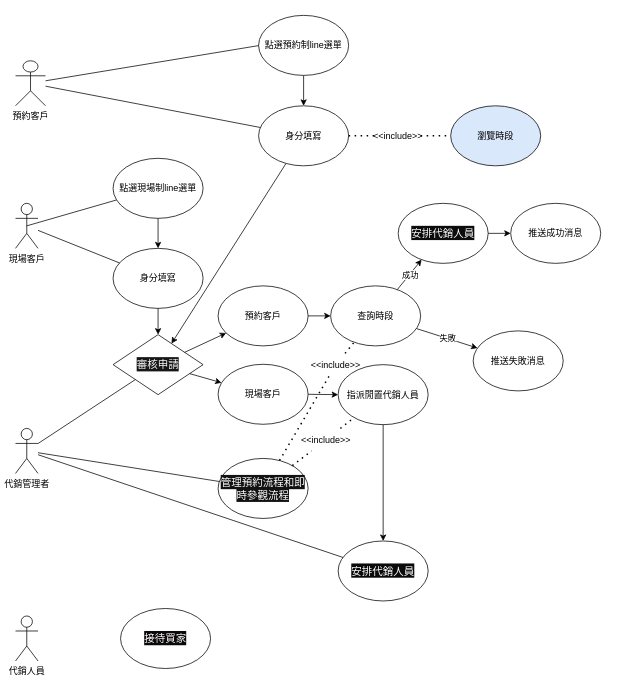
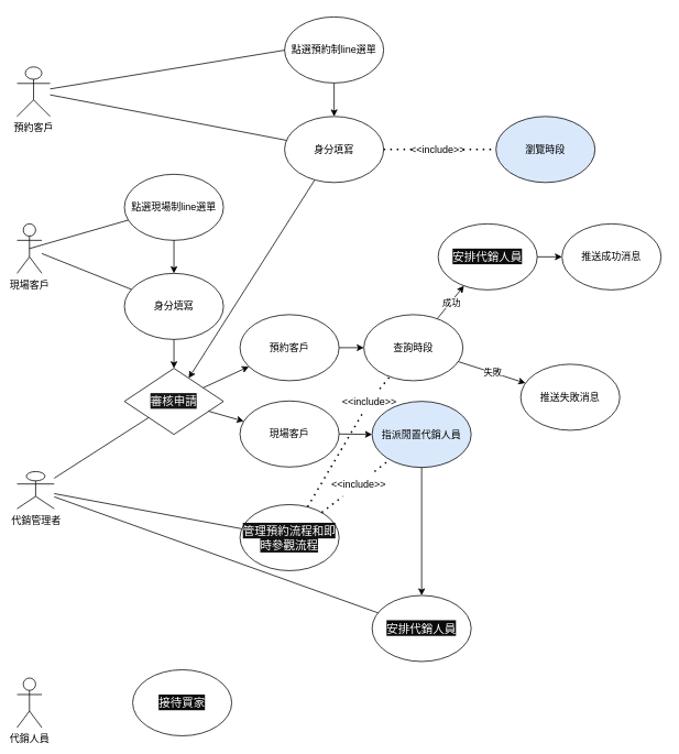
  <mxCell id="0" />
  <mxCell id="1" parent="0" />
  <mxCell id="2" value="預約客戶" style="shape=umlActor;verticalLabelPosition=bottom;verticalAlign=top;html=1;outlineConnect=0;" vertex="1" parent="1"><mxGeometry x="20" y="80.52" width="40" height="60" as="geometry" /></mxCell>
  <mxCell id="3" value="現場客戶" style="shape=umlActor;verticalLabelPosition=bottom;verticalAlign=top;html=1;outlineConnect=0;" vertex="1" parent="1"><mxGeometry x="20" y="270.52" width="30" height="60" as="geometry" /></mxCell>
- <mxCell id="4" value="代銷管理者" style="shape=umlActor;verticalLabelPosition=bottom;verticalAlign=top;html=1;outlineConnect=0;" vertex="1" parent="1"><mxGeometry x="20" y="570.52" width="30" height="60" as="geometry" /></mxCell>
+ <mxCell id="4" value="代銷管理者" style="shape=umlActor;verticalLabelPosition=bottom;verticalAlign=top;html=1;outlineConnect=0;" vertex="1" parent="1"><mxGeometry x="20" y="570.52" width="45" height="45" as="geometry" /></mxCell>
  <mxCell id="5" value="代銷人員" style="shape=umlActor;verticalLabelPosition=bottom;verticalAlign=top;html=1;outlineConnect=0;" vertex="1" parent="1"><mxGeometry x="20" y="820.52" width="30" height="60" as="geometry" /></mxCell>
  <mxCell id="6" value="身分填寫" style="ellipse;whiteSpace=wrap;html=1;" vertex="1" parent="1"><mxGeometry x="150" y="330.52" width="120" height="80" as="geometry" /></mxCell>
  <mxCell id="7" value="&lt;span style=&quot;font-family: Söhne, ui-sans-serif, system-ui, -apple-system, &amp;quot;Segoe UI&amp;quot;, Roboto, Ubuntu, Cantarell, &amp;quot;Noto Sans&amp;quot;, sans-serif, &amp;quot;Helvetica Neue&amp;quot;, Arial, &amp;quot;Apple Color Emoji&amp;quot;, &amp;quot;Segoe UI Emoji&amp;quot;, &amp;quot;Segoe UI Symbol&amp;quot;, &amp;quot;Noto Color Emoji&amp;quot;; font-size: 14px; text-align: left; white-space-collapse: preserve; background-color: rgb(23, 22, 22);&quot;&gt;&lt;font style=&quot;&quot; color=&quot;#fafafa&quot;&gt;審核申請&lt;/font&gt;&lt;/span&gt;" style="rhombus;whiteSpace=wrap;html=1;" vertex="1" parent="1"><mxGeometry x="150" y="445.52" width="120" height="80" as="geometry" /></mxCell>
  <mxCell id="8" value="&lt;span style=&quot;font-family: Söhne, ui-sans-serif, system-ui, -apple-system, &amp;quot;Segoe UI&amp;quot;, Roboto, Ubuntu, Cantarell, &amp;quot;Noto Sans&amp;quot;, sans-serif, &amp;quot;Helvetica Neue&amp;quot;, Arial, &amp;quot;Apple Color Emoji&amp;quot;, &amp;quot;Segoe UI Emoji&amp;quot;, &amp;quot;Segoe UI Symbol&amp;quot;, &amp;quot;Noto Color Emoji&amp;quot;; font-size: 14px; text-align: left; white-space-collapse: preserve; background-color: rgb(10, 10, 10);&quot;&gt;&lt;font style=&quot;&quot; color=&quot;#ffffff&quot;&gt;安排代銷人員&lt;/font&gt;&lt;/span&gt;" style="ellipse;whiteSpace=wrap;html=1;" vertex="1" parent="1"><mxGeometry x="450" y="720.52" width="120" height="80" as="geometry" /></mxCell>
  <mxCell id="9" value="&lt;span style=&quot;font-family: Söhne, ui-sans-serif, system-ui, -apple-system, &amp;quot;Segoe UI&amp;quot;, Roboto, Ubuntu, Cantarell, &amp;quot;Noto Sans&amp;quot;, sans-serif, &amp;quot;Helvetica Neue&amp;quot;, Arial, &amp;quot;Apple Color Emoji&amp;quot;, &amp;quot;Segoe UI Emoji&amp;quot;, &amp;quot;Segoe UI Symbol&amp;quot;, &amp;quot;Noto Color Emoji&amp;quot;; font-size: 14px; text-align: left; white-space-collapse: preserve; background-color: rgb(18, 18, 18);&quot;&gt;&lt;font style=&quot;&quot; color=&quot;#ffffff&quot;&gt;管理預約流程和即時參觀流程&lt;/font&gt;&lt;/span&gt;" style="ellipse;whiteSpace=wrap;html=1;" vertex="1" parent="1"><mxGeometry x="290" y="610.52" width="120" height="80" as="geometry" /></mxCell>
  <mxCell id="10" value="&lt;span style=&quot;font-family: Söhne, ui-sans-serif, system-ui, -apple-system, &amp;quot;Segoe UI&amp;quot;, Roboto, Ubuntu, Cantarell, &amp;quot;Noto Sans&amp;quot;, sans-serif, &amp;quot;Helvetica Neue&amp;quot;, Arial, &amp;quot;Apple Color Emoji&amp;quot;, &amp;quot;Segoe UI Emoji&amp;quot;, &amp;quot;Segoe UI Symbol&amp;quot;, &amp;quot;Noto Color Emoji&amp;quot;; font-size: 14px; text-align: left; white-space-collapse: preserve; background-color: rgb(10, 10, 10);&quot;&gt;&lt;font color=&quot;#faf4f4&quot;&gt;接待買家&lt;/font&gt;&lt;/span&gt;" style="ellipse;whiteSpace=wrap;html=1;" vertex="1" parent="1"><mxGeometry x="160" y="810.52" width="120" height="80" as="geometry" /></mxCell>
  <mxCell id="11" value="" style="endArrow=none;html=1;rounded=0;" edge="1" parent="1" source="7" target="4"><mxGeometry width="50" height="50" relative="1" as="geometry"><mxPoint x="380" y="810.52" as="sourcePoint" /><mxPoint x="430" y="760.52" as="targetPoint" /></mxGeometry></mxCell>
  <mxCell id="12" value="" style="endArrow=none;html=1;rounded=0;" edge="1" parent="1" source="4" target="9"><mxGeometry width="50" height="50" relative="1" as="geometry"><mxPoint x="380" y="810.52" as="sourcePoint" /><mxPoint x="430" y="760.52" as="targetPoint" /></mxGeometry></mxCell>
  <mxCell id="13" value="" style="endArrow=none;html=1;rounded=0;" edge="1" parent="1" source="4" target="8"><mxGeometry width="50" height="50" relative="1" as="geometry"><mxPoint x="380" y="810.52" as="sourcePoint" /><mxPoint x="430" y="760.52" as="targetPoint" /></mxGeometry></mxCell>
  <mxCell id="14" value="" style="endArrow=none;html=1;rounded=0;" edge="1" parent="1" source="3" target="6"><mxGeometry width="50" height="50" relative="1" as="geometry"><mxPoint x="380" y="310.52" as="sourcePoint" /><mxPoint x="430" y="260.52" as="targetPoint" /></mxGeometry></mxCell>
  <mxCell id="15" value="" style="endArrow=none;html=1;rounded=0;" edge="1" parent="1" source="2"><mxGeometry width="50" height="50" relative="1" as="geometry"><mxPoint x="380" y="310.52" as="sourcePoint" /><mxPoint x="345.709" y="59.998" as="targetPoint" /></mxGeometry></mxCell>
  <mxCell id="16" value="身分填寫" style="ellipse;whiteSpace=wrap;html=1;" vertex="1" parent="1"><mxGeometry x="344" y="140.52" width="120" height="80" as="geometry" /></mxCell>
  <mxCell id="17" value="" style="endArrow=none;html=1;rounded=0;" edge="1" parent="1" source="2" target="16"><mxGeometry width="50" height="50" relative="1" as="geometry"><mxPoint x="380" y="310.52" as="sourcePoint" /><mxPoint x="430" y="260.52" as="targetPoint" /></mxGeometry></mxCell>
  <mxCell id="18" value="點選現場制line選單" style="ellipse;whiteSpace=wrap;html=1;" vertex="1" parent="1"><mxGeometry x="150" y="210.52" width="120" height="80" as="geometry" /></mxCell>
  <mxCell id="19" value="" style="endArrow=none;html=1;rounded=0;exitX=0.5;exitY=0.5;exitDx=0;exitDy=0;exitPerimeter=0;" edge="1" parent="1" source="3" target="18"><mxGeometry width="50" height="50" relative="1" as="geometry"><mxPoint x="380" y="310.52" as="sourcePoint" /><mxPoint x="430" y="260.52" as="targetPoint" /></mxGeometry></mxCell>
  <mxCell id="20" value="預約客戶&lt;span style=&quot;color: rgba(0, 0, 0, 0); font-family: monospace; font-size: 0px; text-align: start; text-wrap: nowrap;&quot;&gt;%3CmxGraphModel%3E%3Croot%3E%3CmxCell%20id%3D%220%22%2F%3E%3CmxCell%20id%3D%221%22%20parent%3D%220%22%2F%3E%3CmxCell%20id%3D%222%22%20value%3D%22%E9%BB%9E%E9%81%B8%E9%A0%90%E7%B4%84%E5%88%B6line%E9%81%B8%E5%96%AE%22%20style%3D%22ellipse%3BwhiteSpace%3Dwrap%3Bhtml%3D1%3B%22%20vertex%3D%221%22%20parent%3D%221%22%3E%3CmxGeometry%20x%3D%22170%22%20y%3D%22100%22%20width%3D%22120%22%20height%3D%2280%22%20as%3D%22geometry%22%2F%3E%3C%2FmxCell%3E%3C%2Froot%3E%3C%2FmxGraphModel%3E&lt;/span&gt;" style="ellipse;whiteSpace=wrap;html=1;" vertex="1" parent="1"><mxGeometry x="290" y="380.52" width="120" height="80" as="geometry" /></mxCell>
  <mxCell id="21" value="現場客戶&lt;span style=&quot;color: rgba(0, 0, 0, 0); font-family: monospace; font-size: 0px; text-align: start; text-wrap: nowrap;&quot;&gt;%3CmxGraphModel%3E%3Croot%3E%3CmxCell%20id%3D%220%22%2F%3E%3CmxCell%20id%3D%221%22%20parent%3D%220%22%2F%3E%3CmxCell%20id%3D%222%22%20value%3D%22%E9%BB%9E%E9%81%B8%E9%A0%90%E7%B4%84%E5%88%B6line%E9%81%B8%E5%96%AE%22%20style%3D%22ellipse%3BwhiteSpace%3Dwrap%3Bhtml%3D1%3B%22%20vertex%3D%221%22%20parent%3D%221%22%3E%3CmxGeometry%20x%3D%22170%22%20y%3D%22100%22%20width%3D%22120%22%20height%3D%2280%22%20as%3D%22geometry%22%2F%3E%3C%2FmxCell%3E%3C%2Froot%3E%3C%2FmxGraphModel%3E&lt;/span&gt;" style="ellipse;whiteSpace=wrap;html=1;" vertex="1" parent="1"><mxGeometry x="290" y="485.02" width="120" height="80" as="geometry" /></mxCell>
  <mxCell id="22" value="" style="endArrow=classic;html=1;rounded=0;" edge="1" parent="1" source="7" target="20"><mxGeometry width="50" height="50" relative="1" as="geometry"><mxPoint x="380" y="410.52" as="sourcePoint" /><mxPoint x="430" y="360.52" as="targetPoint" /></mxGeometry></mxCell>
  <mxCell id="23" value="" style="endArrow=classic;html=1;rounded=0;" edge="1" parent="1" source="7" target="21"><mxGeometry width="50" height="50" relative="1" as="geometry"><mxPoint x="380" y="410.52" as="sourcePoint" /><mxPoint x="430" y="360.52" as="targetPoint" /></mxGeometry></mxCell>
  <mxCell id="24" value="查詢時段" style="ellipse;whiteSpace=wrap;html=1;" vertex="1" parent="1"><mxGeometry x="440" y="380.52" width="120" height="80" as="geometry" /></mxCell>
  <mxCell id="25" value="" style="endArrow=classic;html=1;rounded=0;" edge="1" parent="1" source="20" target="24"><mxGeometry width="50" height="50" relative="1" as="geometry"><mxPoint x="380" y="410.52" as="sourcePoint" /><mxPoint x="430" y="360.52" as="targetPoint" /></mxGeometry></mxCell>
  <mxCell id="26" value="推送失敗消息" style="ellipse;whiteSpace=wrap;html=1;" vertex="1" parent="1"><mxGeometry x="630" y="440.52" width="120" height="80" as="geometry" /></mxCell>
  <mxCell id="27" value="" style="endArrow=classic;html=1;rounded=0;" edge="1" parent="1" source="24" target="42"><mxGeometry relative="1" as="geometry"><mxPoint x="350" y="380.52" as="sourcePoint" /><mxPoint x="450" y="380.52" as="targetPoint" /></mxGeometry></mxCell>
  <mxCell id="28" value="成功" style="edgeLabel;resizable=0;html=1;;align=center;verticalAlign=middle;" connectable="0" vertex="1" parent="27"><mxGeometry relative="1" as="geometry" /></mxCell>
  <mxCell id="29" value="" style="endArrow=classic;html=1;rounded=0;" edge="1" parent="1" source="24" target="26"><mxGeometry relative="1" as="geometry"><mxPoint x="350" y="380.52" as="sourcePoint" /><mxPoint x="450" y="380.52" as="targetPoint" /></mxGeometry></mxCell>
  <mxCell id="30" value="失敗" style="edgeLabel;resizable=0;html=1;;align=center;verticalAlign=middle;" connectable="0" vertex="1" parent="29"><mxGeometry relative="1" as="geometry" /></mxCell>
- <mxCell id="31" value="指派閒置代銷人員" style="ellipse;whiteSpace=wrap;html=1;" vertex="1" parent="1"><mxGeometry x="450" y="485.52" width="120" height="80" as="geometry" /></mxCell>
+ <mxCell id="31" value="指派閒置代銷人員" style="ellipse;whiteSpace=wrap;html=1;fillColor=#dae8fc;" vertex="1" parent="1"><mxGeometry x="450" y="485.52" width="120" height="80" as="geometry" /></mxCell>
  <mxCell id="32" value="" style="endArrow=classic;html=1;rounded=0;" edge="1" parent="1" source="21" target="31"><mxGeometry width="50" height="50" relative="1" as="geometry"><mxPoint x="380" y="410.52" as="sourcePoint" /><mxPoint x="430" y="360.52" as="targetPoint" /></mxGeometry></mxCell>
  <mxCell id="33" value="" style="endArrow=classic;html=1;rounded=0;" edge="1" parent="1" source="18" target="6"><mxGeometry width="50" height="50" relative="1" as="geometry"><mxPoint x="380" y="410.52" as="sourcePoint" /><mxPoint x="430" y="360.52" as="targetPoint" /></mxGeometry></mxCell>
  <mxCell id="34" value="" style="endArrow=classic;html=1;rounded=0;" edge="1" parent="1" source="6" target="7"><mxGeometry width="50" height="50" relative="1" as="geometry"><mxPoint x="380" y="410.52" as="sourcePoint" /><mxPoint x="430" y="360.52" as="targetPoint" /></mxGeometry></mxCell>
  <mxCell id="35" value="" style="endArrow=classic;html=1;rounded=0;" edge="1" parent="1" target="16"><mxGeometry width="50" height="50" relative="1" as="geometry"><mxPoint x="404" y="90.52" as="sourcePoint" /><mxPoint x="430" y="360.52" as="targetPoint" /></mxGeometry></mxCell>
  <mxCell id="36" value="" style="endArrow=classic;html=1;rounded=0;" edge="1" parent="1" source="16" target="7"><mxGeometry width="50" height="50" relative="1" as="geometry"><mxPoint x="380" y="410.52" as="sourcePoint" /><mxPoint x="430" y="360.52" as="targetPoint" /></mxGeometry></mxCell>
  <mxCell id="37" value="瀏覽時段" style="ellipse;whiteSpace=wrap;html=1;fillColor=#dae8fc;" vertex="1" parent="1"><mxGeometry x="600" y="140.52" width="120" height="80" as="geometry" /></mxCell>
  <mxCell id="38" value="" style="endArrow=none;dashed=1;html=1;dashPattern=1 3;strokeWidth=2;rounded=0;" edge="1" parent="1" source="49" target="37"><mxGeometry width="50" height="50" relative="1" as="geometry"><mxPoint x="380" y="410.52" as="sourcePoint" /><mxPoint x="430" y="360.52" as="targetPoint" /></mxGeometry></mxCell>
  <mxCell id="39" value="" style="endArrow=none;dashed=1;html=1;dashPattern=1 3;strokeWidth=2;rounded=0;" edge="1" parent="1" source="45" target="24"><mxGeometry width="50" height="50" relative="1" as="geometry"><mxPoint x="380" y="410.52" as="sourcePoint" /><mxPoint x="430" y="360.52" as="targetPoint" /></mxGeometry></mxCell>
  <mxCell id="40" value="" style="endArrow=none;dashed=1;html=1;dashPattern=1 3;strokeWidth=2;rounded=0;" edge="1" parent="1" source="47" target="31"><mxGeometry width="50" height="50" relative="1" as="geometry"><mxPoint x="380" y="410.52" as="sourcePoint" /><mxPoint x="430" y="360.52" as="targetPoint" /></mxGeometry></mxCell>
  <mxCell id="41" value="" style="endArrow=classic;html=1;rounded=0;" edge="1" parent="1" source="31" target="8"><mxGeometry width="50" height="50" relative="1" as="geometry"><mxPoint x="380" y="510.52" as="sourcePoint" /><mxPoint x="430" y="460.52" as="targetPoint" /></mxGeometry></mxCell>
  <mxCell id="42" value="&lt;span style=&quot;font-family: Söhne, ui-sans-serif, system-ui, -apple-system, &amp;quot;Segoe UI&amp;quot;, Roboto, Ubuntu, Cantarell, &amp;quot;Noto Sans&amp;quot;, sans-serif, &amp;quot;Helvetica Neue&amp;quot;, Arial, &amp;quot;Apple Color Emoji&amp;quot;, &amp;quot;Segoe UI Emoji&amp;quot;, &amp;quot;Segoe UI Symbol&amp;quot;, &amp;quot;Noto Color Emoji&amp;quot;; font-size: 14px; text-align: left; white-space-collapse: preserve; background-color: rgb(13, 12, 12);&quot;&gt;&lt;font color=&quot;#fafafa&quot;&gt;安排代銷人員&lt;/font&gt;&lt;/span&gt;" style="ellipse;whiteSpace=wrap;html=1;" vertex="1" parent="1"><mxGeometry x="530" y="270.52" width="120" height="80" as="geometry" /></mxCell>
  <mxCell id="43" value="" style="endArrow=classic;html=1;rounded=0;" edge="1" parent="1" source="42"><mxGeometry width="50" height="50" relative="1" as="geometry"><mxPoint x="380" y="510.52" as="sourcePoint" /><mxPoint x="680" y="310.52" as="targetPoint" /></mxGeometry></mxCell>
  <mxCell id="44" value="" style="endArrow=none;dashed=1;html=1;dashPattern=1 3;strokeWidth=2;rounded=0;" edge="1" parent="1" source="9" target="45"><mxGeometry width="50" height="50" relative="1" as="geometry"><mxPoint x="385" y="584.52" as="sourcePoint" /><mxPoint x="475" y="456.52" as="targetPoint" /></mxGeometry></mxCell>
  <mxCell id="45" value="&amp;lt;&amp;lt;include&amp;gt;&amp;gt;" style="text;html=1;align=center;verticalAlign=middle;whiteSpace=wrap;rounded=0;" vertex="1" parent="1"><mxGeometry x="417" y="470.52" width="60" height="30" as="geometry" /></mxCell>
  <mxCell id="46" value="" style="endArrow=none;dashed=1;html=1;dashPattern=1 3;strokeWidth=2;rounded=0;" edge="1" parent="1" source="9" target="47"><mxGeometry width="50" height="50" relative="1" as="geometry"><mxPoint x="404" y="592.52" as="sourcePoint" /><mxPoint x="467" y="553.52" as="targetPoint" /></mxGeometry></mxCell>
  <mxCell id="47" value="&amp;lt;&amp;lt;include&amp;gt;&amp;gt;" style="text;html=1;align=center;verticalAlign=middle;whiteSpace=wrap;rounded=0;" vertex="1" parent="1"><mxGeometry x="404" y="570.52" width="60" height="30" as="geometry" /></mxCell>
  <mxCell id="48" value="" style="endArrow=none;dashed=1;html=1;dashPattern=1 3;strokeWidth=2;rounded=0;" edge="1" parent="1" source="16" target="49"><mxGeometry width="50" height="50" relative="1" as="geometry"><mxPoint x="464" y="180.52" as="sourcePoint" /><mxPoint x="540" y="180.52" as="targetPoint" /></mxGeometry></mxCell>
  <mxCell id="49" value="&amp;lt;&amp;lt;include&amp;gt;&amp;gt;" style="text;html=1;align=center;verticalAlign=middle;whiteSpace=wrap;rounded=0;" vertex="1" parent="1"><mxGeometry x="500" y="165.52" width="60" height="30" as="geometry" /></mxCell>
  <mxCell id="50" value="點選預約制line選單" style="ellipse;whiteSpace=wrap;html=1;" vertex="1" parent="1"><mxGeometry x="344" y="20" width="120" height="80" as="geometry" /></mxCell>
  <mxCell id="51" value="推送成功消息" style="ellipse;whiteSpace=wrap;html=1;" vertex="1" parent="1"><mxGeometry x="680" y="270.52" width="120" height="80" as="geometry" /></mxCell>
